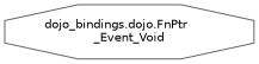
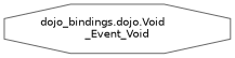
  digraph {
    rankdir=TB
-   n1 [color=grey40 fillcolor=white fontname=Helvetica fontsize=10 height=0.2 label="dojo_bindings.dojo.FnPtr\l_Event_Void" shape=octagon style=filled width=0.4]
+   n1 [color=grey40 fillcolor=white fontname=Helvetica fontsize=10 height=0.2 label="dojo_bindings.dojo.Void\l_Event_Void" shape=octagon style=filled width=0.4]
  }
